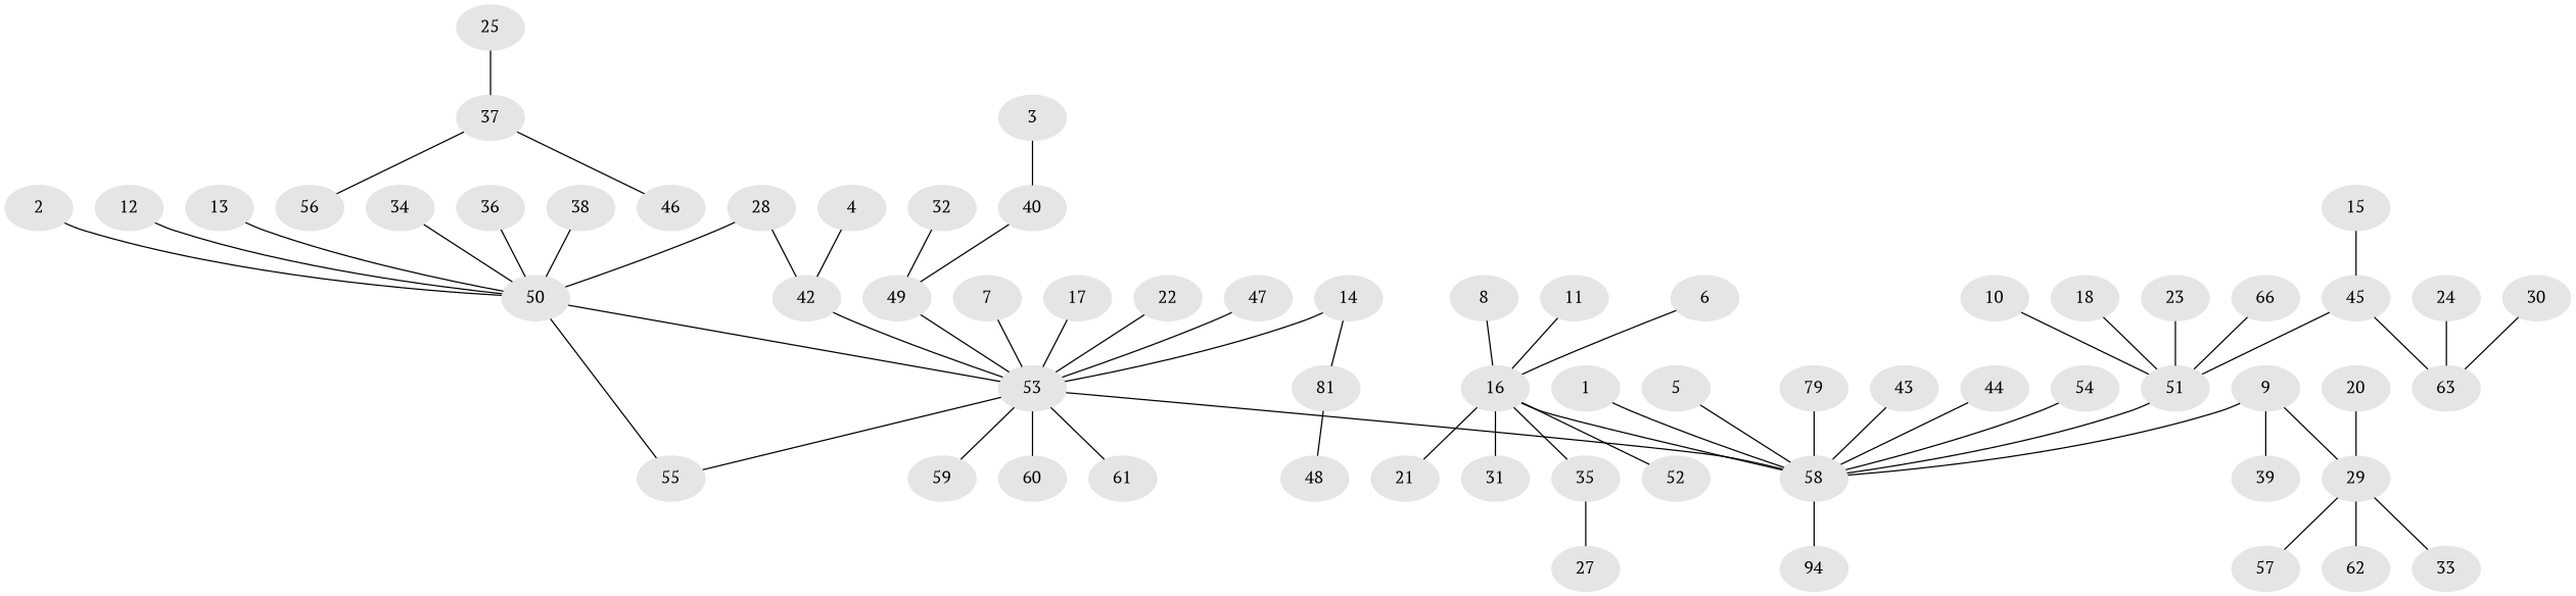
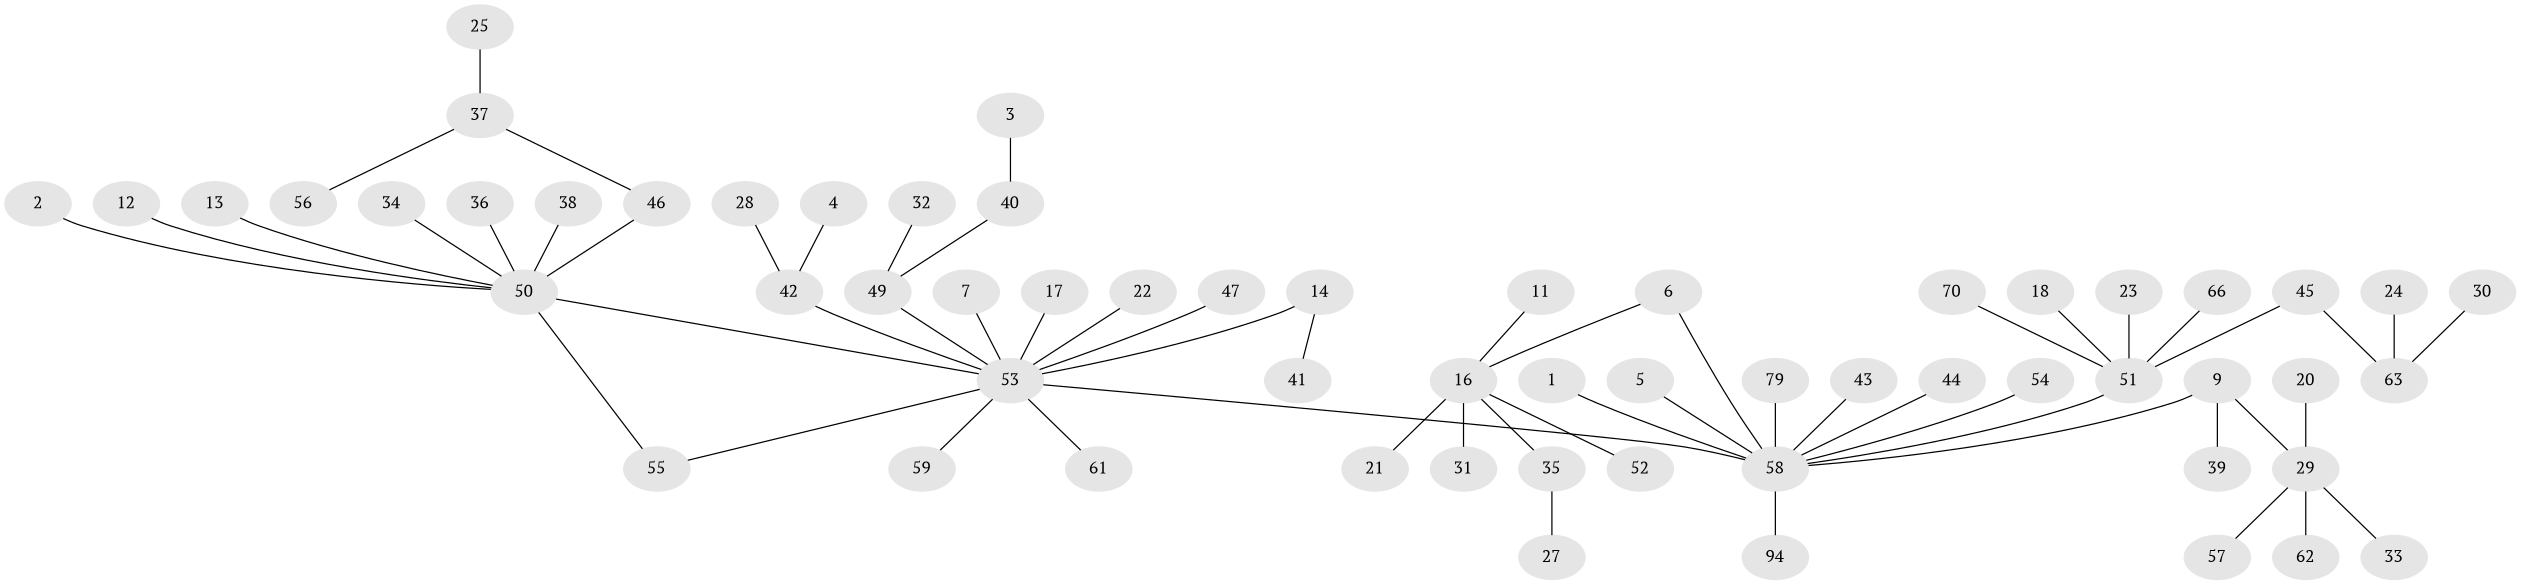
  graph {
    fontname="PT Serif"
    node [color=gray90 fontname="PT Serif" style=filled]
    edge [fontname="PT Serif" weight=1.0]
    1
    58
    n3 [label=94]
    2
    50
    53
    55
    3
    40
    49
    4
    42
    5
    6
    16
    21
    31
    35
    52
    7
    59
-   60
    61
-   8
    9
    29
    39
    33
    57
    62
-   10
+   10 [label=70]
    51
    11
    12
    13
    14
-   41 [label=81]
-   48
-   15
+   41
    45
    63
    27
    17
    18
    n45 [label=79]
    20
    22
    23
    24
    25
    37
    46
    56
    n54 [label=66]
    28
    30
    32
    34
    36
    38
    43
    44
    47
    54
    1 -- 58
    58 -- n3
    2 -- 50
    50 -- 53
    50 -- 55
    53 -- 58
    53 -- 55
    53 -- 59
-   53 -- 60
    53 -- 61
    3 -- 40
    40 -- 49
    49 -- 53
    4 -- 42
    42 -- 53
    5 -- 58
    6 -- 16
-   16 -- 58
+   6 -- 58
    16 -- 21
    16 -- 31
    16 -- 35
    16 -- 52
    35 -- 27
    7 -- 53
-   8 -- 16
    9 -- 58
    9 -- 29
    9 -- 39
    29 -- 33
    29 -- 57
    29 -- 62
    10 -- 51
    51 -- 58
    11 -- 16
    12 -- 50
    13 -- 50
    14 -- 53
    14 -- 41
-   41 -- 48
-   15 -- 45
    45 -- 51
    45 -- 63
    17 -- 53
    18 -- 51
    n45 -- 58
    20 -- 29
    22 -- 53
    23 -- 51
    24 -- 63
    25 -- 37
    37 -- 46
    37 -- 56
-   28 -- 50
+   46 -- 50
    n54 -- 51
    28 -- 42
    30 -- 63
    32 -- 49
    34 -- 50
    36 -- 50
    38 -- 50
    43 -- 58
    44 -- 58
    47 -- 53
    54 -- 58
  }
